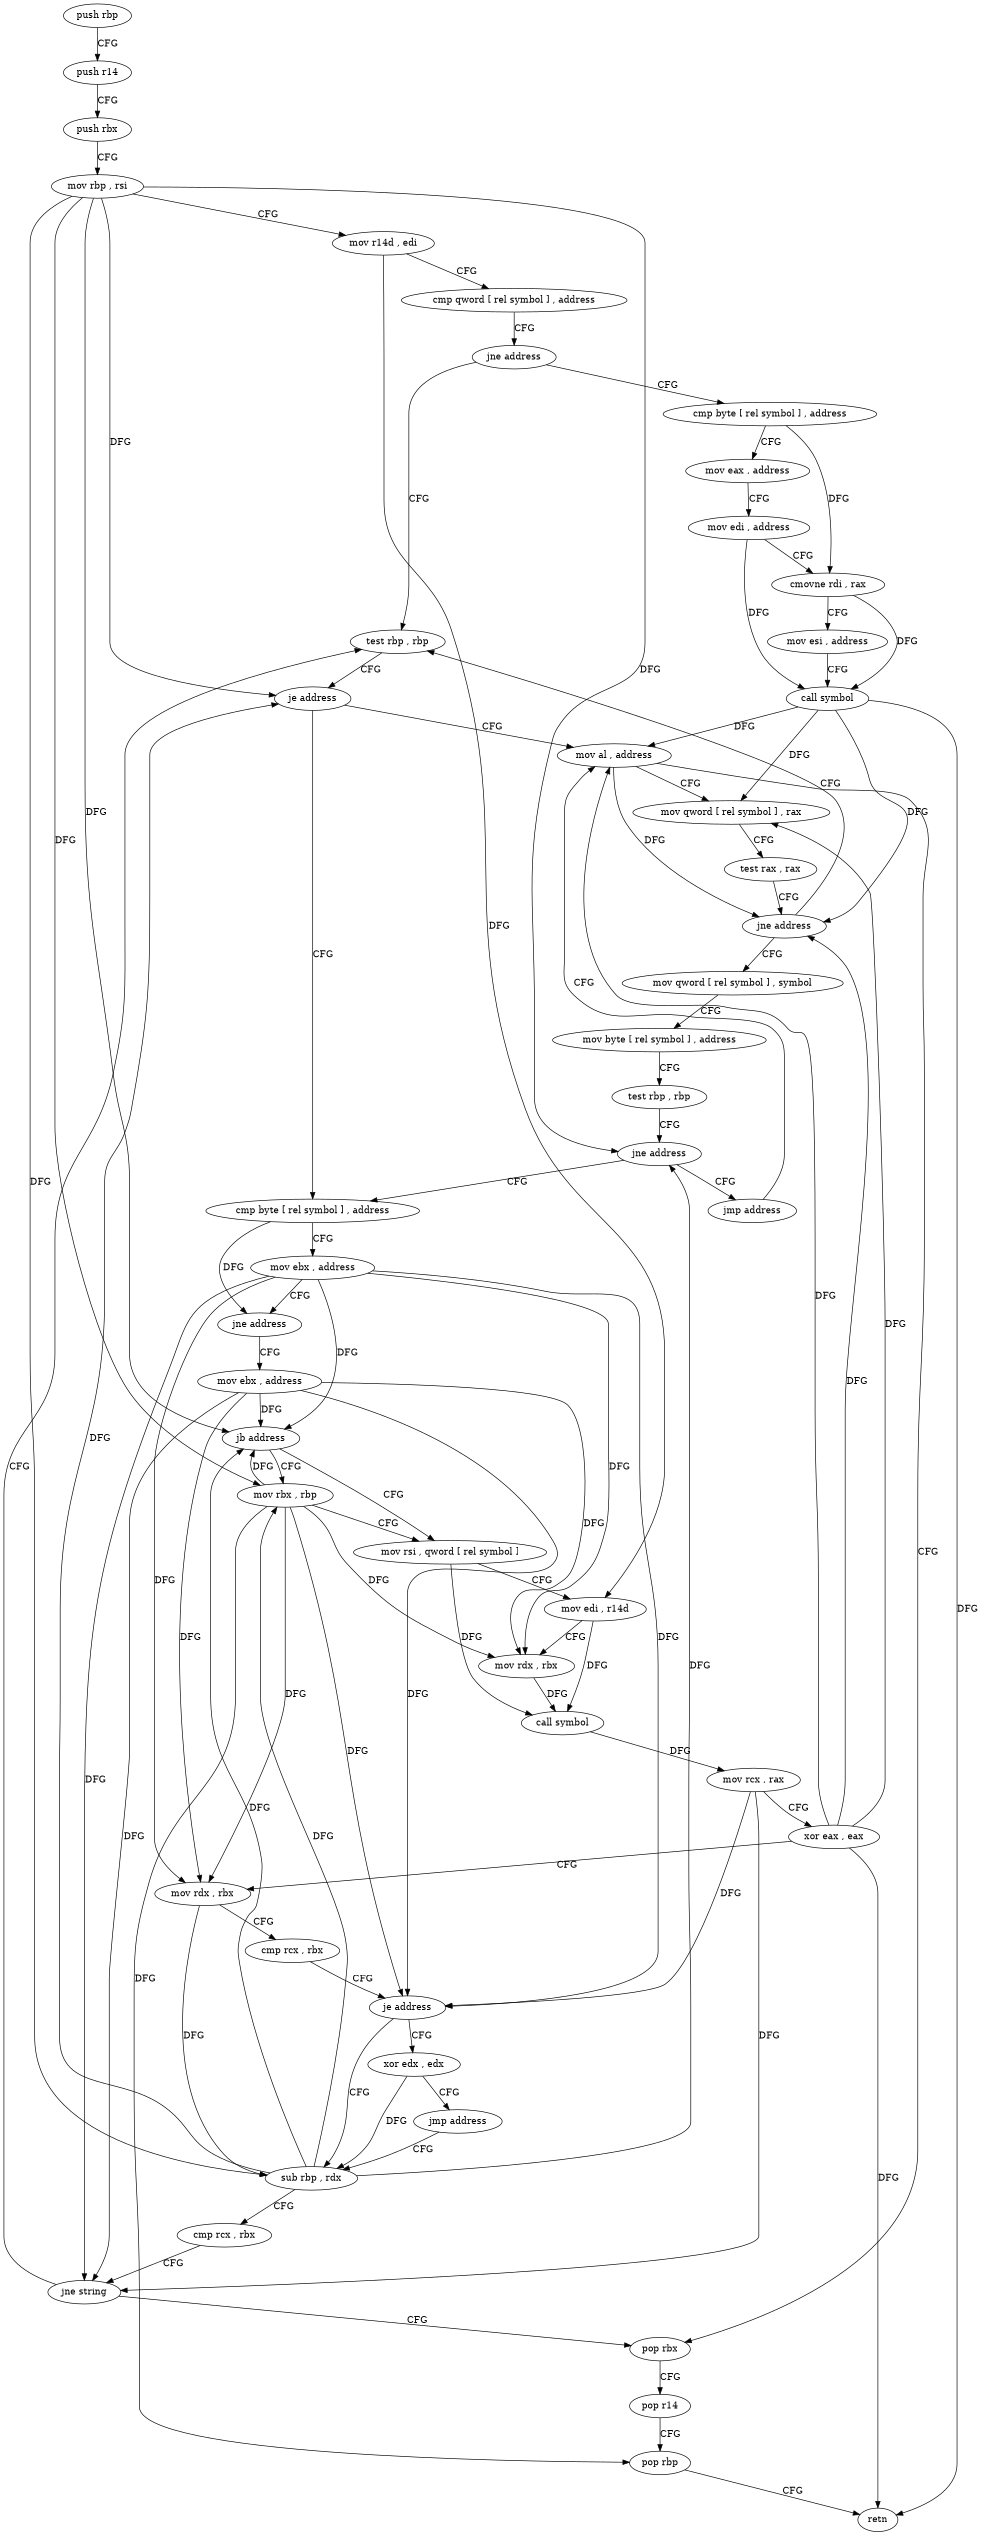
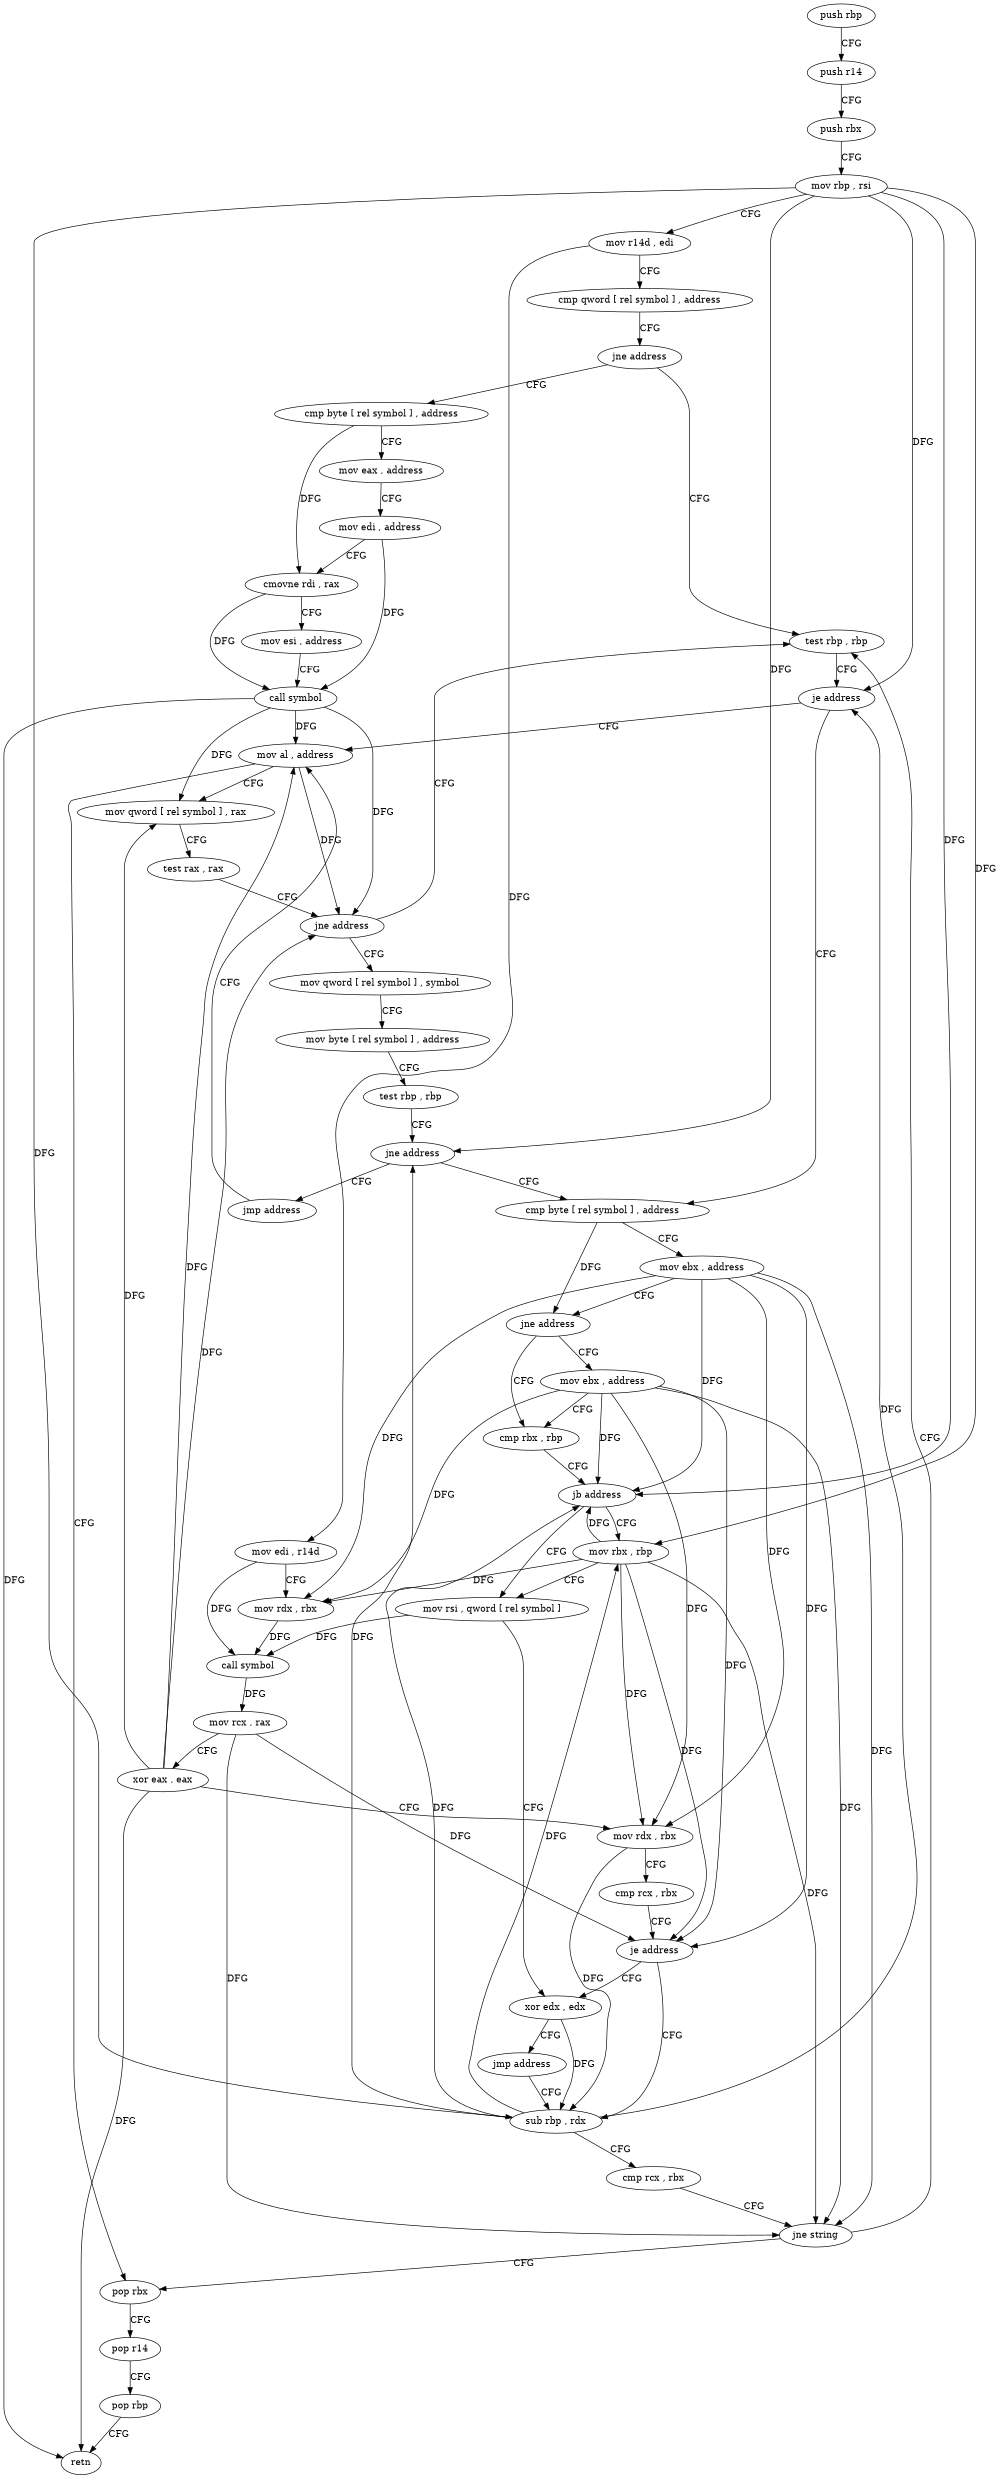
  digraph {
    n1 [label="push rbp"]
    n2 [label="push r14"]
    n3 [label="push rbx"]
    n4 [label="mov rbp , rsi"]
    n5 [label="mov r14d , edi"]
    n6 [label="je address"]
    n7 [label="jne address"]
    n8 [label="jb address"]
    n9 [label="mov rbx , rbp"]
    n10 [label="sub rbp , rdx"]
    n11 [label="cmp qword [ rel symbol ] , address"]
    n12 [label="mov edi , r14d"]
    n13 [label="mov al , address"]
    n14 [label="cmp byte [ rel symbol ] , address"]
    n15 [label="jmp address"]
    n16 [label="mov rsi , qword [ rel symbol ]"]
    n17 [label="mov rdx , rbx"]
    n18 [label="mov rdx , rbx"]
    n19 [label="je address"]
    n20 [label="jne string"]
    n21 [label="cmp rcx , rbx"]
    n22 [label="jne address"]
    n23 [label="call symbol"]
    n24 [label="test rbp , rbp"]
    n25 [label="cmp byte [ rel symbol ] , address"]
    n26 [label="mov eax , address"]
    n27 [label="cmovne rdi , rax"]
    n28 [label="mov edi , address"]
    n29 [label="call symbol"]
    n30 [label="mov esi , address"]
    n31 [label="mov qword [ rel symbol ] , rax"]
    n32 [label="jne address"]
    n33 [label="pop rbx"]
    n34 [label="mov ebx , address"]
    n35 [label="jne address"]
    n36 [label="test rax , rax"]
    n37 [label="mov qword [ rel symbol ] , symbol"]
    n38 [label="pop r14"]
+   n39 [label="cmp rbx , rbp"]
    n40 [label="mov ebx , address"]
    n41 [label=retn]
    n42 [label="mov byte [ rel symbol ] , address"]
    n43 [label="test rbp , rbp"]
    n44 [label="pop rbp"]
    n45 [label="cmp rcx , rbx"]
    n46 [label="xor edx , edx"]
    n47 [label="mov rcx , rax"]
    n48 [label="xor eax , eax"]
    n49 [label="jmp address"]
    n1 -> n2 [label=CFG]
    n2 -> n3 [label=CFG]
    n3 -> n4 [label=CFG]
    n4 -> n5 [label=CFG]
    n4 -> n6 [label=DFG]
    n4 -> n7 [label=DFG]
    n4 -> n8 [label=DFG]
    n4 -> n9 [label=DFG]
    n4 -> n10 [label=DFG]
    n5 -> n11 [label=CFG]
    n5 -> n12 [label=DFG]
    n6 -> n13 [label=CFG]
    n6 -> n14 [label=CFG]
    n7 -> n14 [label=CFG]
    n7 -> n15 [label=CFG]
    n8 -> n9 [label=CFG]
    n8 -> n16 [label=CFG]
    n9 -> n8 [label=DFG]
    n9 -> n16 [label=CFG]
    n9 -> n17 [label=DFG]
    n9 -> n18 [label=DFG]
    n9 -> n19 [label=DFG]
-   n9 -> n44 [label=DFG]
+   n9 -> n20 [label=DFG]
    n10 -> n6 [label=DFG]
    n10 -> n7 [label=DFG]
    n10 -> n8 [label=DFG]
    n10 -> n9 [label=DFG]
    n10 -> n21 [label=CFG]
    n11 -> n22 [label=CFG]
    n12 -> n17 [label=CFG]
    n12 -> n23 [label=DFG]
    n13 -> n31 [label=CFG]
    n13 -> n32 [label=DFG]
    n13 -> n33 [label=CFG]
    n14 -> n34 [label=CFG]
    n14 -> n35 [label=DFG]
    n15 -> n13 [label=CFG]
-   n16 -> n12 [label=CFG]
+   n16 -> n46 [label=CFG]
    n16 -> n23 [label=DFG]
    n17 -> n23 [label=DFG]
    n18 -> n10 [label=DFG]
    n18 -> n45 [label=CFG]
    n19 -> n10 [label=CFG]
    n19 -> n46 [label=CFG]
    n20 -> n24 [label=CFG]
    n20 -> n33 [label=CFG]
    n21 -> n20 [label=CFG]
    n22 -> n24 [label=CFG]
    n22 -> n25 [label=CFG]
    n23 -> n47 [label=DFG]
    n24 -> n6 [label=CFG]
    n25 -> n26 [label=CFG]
    n25 -> n27 [label=DFG]
    n26 -> n28 [label=CFG]
    n27 -> n29 [label=DFG]
    n27 -> n30 [label=CFG]
    n28 -> n27 [label=CFG]
    n28 -> n29 [label=DFG]
    n29 -> n13 [label=DFG]
    n29 -> n31 [label=DFG]
    n29 -> n32 [label=DFG]
    n29 -> n41 [label=DFG]
    n30 -> n29 [label=CFG]
    n31 -> n36 [label=CFG]
    n32 -> n24 [label=CFG]
    n32 -> n37 [label=CFG]
    n33 -> n38 [label=CFG]
    n34 -> n8 [label=DFG]
    n34 -> n17 [label=DFG]
    n34 -> n18 [label=DFG]
    n34 -> n19 [label=DFG]
    n34 -> n20 [label=DFG]
    n34 -> n35 [label=CFG]
+   n35 -> n39 [label=CFG]
    n35 -> n40 [label=CFG]
    n36 -> n32 [label=CFG]
    n37 -> n42 [label=CFG]
    n38 -> n44 [label=CFG]
+   n39 -> n8 [label=CFG]
    n40 -> n8 [label=DFG]
    n40 -> n17 [label=DFG]
    n40 -> n18 [label=DFG]
    n40 -> n19 [label=DFG]
    n40 -> n20 [label=DFG]
+   n40 -> n39 [label=CFG]
    n42 -> n43 [label=CFG]
    n43 -> n7 [label=CFG]
    n44 -> n41 [label=CFG]
    n45 -> n19 [label=CFG]
    n46 -> n10 [label=DFG]
    n46 -> n49 [label=CFG]
    n47 -> n19 [label=DFG]
    n47 -> n20 [label=DFG]
    n47 -> n48 [label=CFG]
    n48 -> n13 [label=DFG]
    n48 -> n18 [label=CFG]
    n48 -> n31 [label=DFG]
    n48 -> n32 [label=DFG]
    n48 -> n41 [label=DFG]
    n49 -> n10 [label=CFG]
  }
